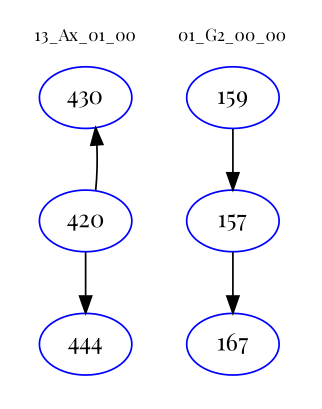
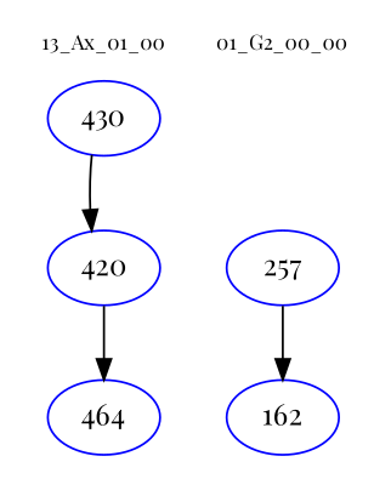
  digraph {
    fontname="Playfair Display"
    node [color=blue fontname="Playfair Display"]
    edge [color=black fontname="Playfair Display"]
    n1 [label=430]
    n2 [label=420]
-   n3 [label=444]
-   n4 [label=159]
-   n5 [label=157]
-   n6 [label=167]
+   n3 [label=464]
+   n5 [label=257]
+   n6 [label=162]
    subgraph cluster_1 {
      color=white
      fontsize=10
      label="13_Ax_01_00"
      n1
      n2
      n3
    }
    subgraph cluster_2 {
      color=white
      fontsize=10
      label="01_G2_00_00"
-     n4
      n5
      n6
    }
-   n2 -> n1
+   n1 -> n2
    n2 -> n3
-   n4 -> n5
    n5 -> n6
  }
